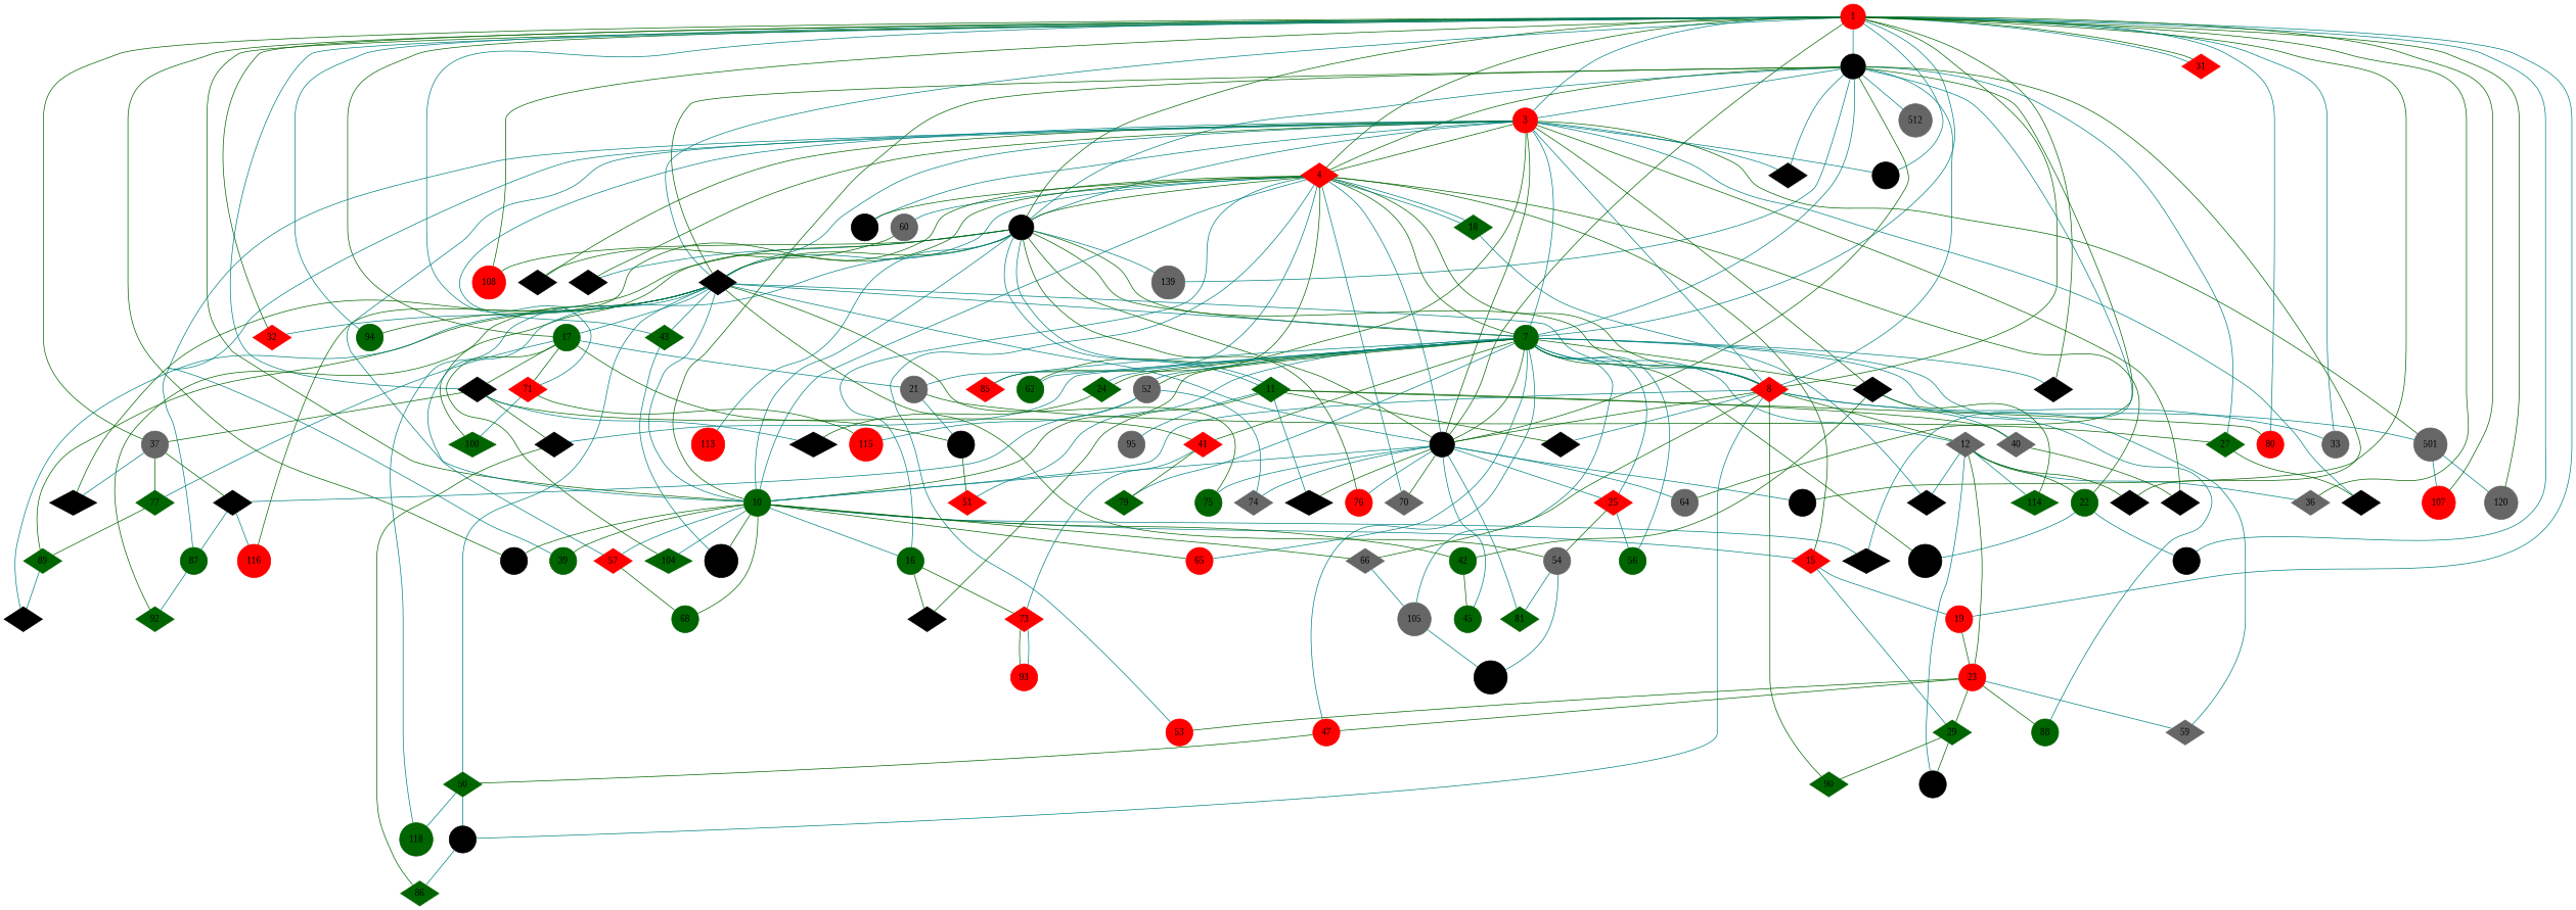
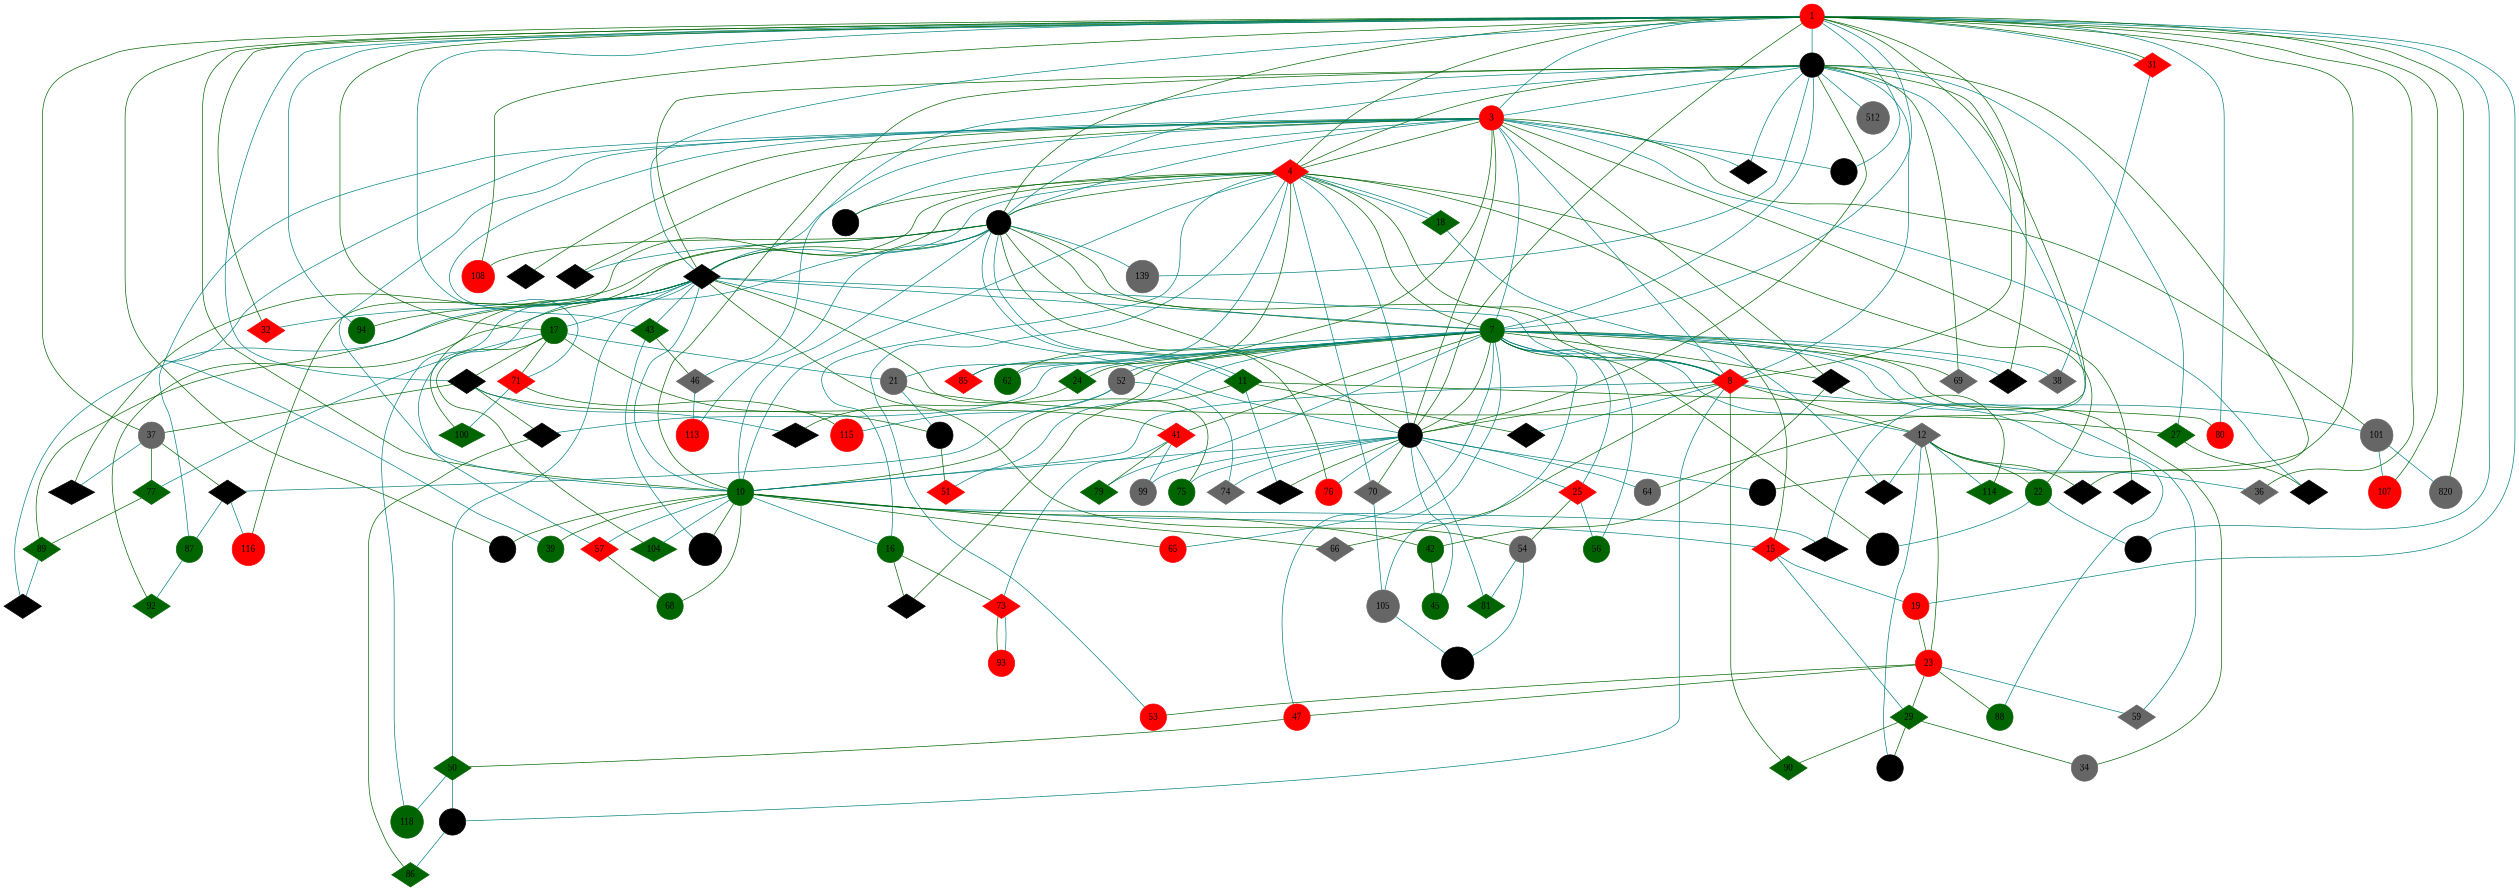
  graph {
    fontname="Liberation Serif"
    node [color=black fontname="Liberation Serif" shape=circle style=filled]
    edge [color=teal fontname="Liberation Serif"]
    1 [color=red]
    2
    3 [color=red]
    4 [color=red shape=diamond]
    5
    6 [shape=diamond]
    7 [color=darkgreen]
    8 [color=red shape=diamond]
    9
    10 [color=darkgreen]
    13
    17 [color=darkgreen]
    19 [color=red]
    20 [shape=diamond]
    26
    31 [color=red shape=diamond]
    32 [color=red shape=diamond]
-   33 [color=gray40]
    36 [color=gray40 shape=diamond]
    37 [color=gray40]
    63
    71 [color=red shape=diamond]
    80 [color=red]
    82
    83 [shape=diamond]
    94 [color=darkgreen]
    107 [color=red]
    108 [color=red]
-   120 [color=gray40]
+   120 [color=gray40 label=820]
    27 [color=darkgreen shape=diamond]
    28 [shape=diamond]
+   46 [color=gray40 shape=diamond]
    64 [color=gray40]
+   69 [color=gray40 shape=diamond]
    98 [shape=diamond]
    102 [shape=diamond]
    n37 [color=gray40 label=512]
    n38 [color=gray40 label=139]
    14 [shape=diamond]
    30 [shape=diamond]
    39 [color=darkgreen]
    43 [color=darkgreen shape=diamond]
    44
    58 [shape=diamond]
    62 [color=darkgreen]
    84 [shape=diamond]
    87 [color=darkgreen]
    91 [shape=diamond]
-   101 [color=gray40 label=501]
+   101 [color=gray40]
    15 [color=red shape=diamond]
    16 [color=darkgreen]
    18 [color=darkgreen shape=diamond]
    21 [color=gray40]
    22 [color=darkgreen]
    53 [color=red]
-   60 [color=gray40]
    70 [color=gray40 shape=diamond]
    85 [color=red shape=diamond]
    100 [color=darkgreen shape=diamond]
    116 [color=red]
    11 [color=darkgreen shape=diamond]
    57 [color=red shape=diamond]
    76 [color=red]
    109 [shape=diamond]
    113 [color=red]
    50 [color=darkgreen shape=diamond]
    54 [color=gray40]
    75 [color=darkgreen]
    89 [color=darkgreen shape=diamond]
    92 [color=darkgreen shape=diamond]
    97 [shape=diamond]
    118 [color=darkgreen]
    12 [color=gray40 shape=diamond]
    24 [color=darkgreen shape=diamond]
    25 [color=red shape=diamond]
+   34 [color=gray40]
    35 [shape=diamond]
+   38 [color=gray40 shape=diamond]
    41 [color=red shape=diamond]
    47 [color=red]
    51 [color=red shape=diamond]
    52 [color=gray40]
    56 [color=darkgreen]
    59 [color=gray40 shape=diamond]
    65 [color=red]
    79 [color=darkgreen shape=diamond]
    88 [color=darkgreen]
    105 [color=gray40]
    117
    66 [color=gray40 shape=diamond]
    67
    90 [color=darkgreen shape=diamond]
    96 [shape=diamond]
    45 [color=darkgreen]
    74 [color=gray40 shape=diamond]
    81 [color=darkgreen shape=diamond]
+   99 [color=gray40]
    111 [shape=diamond]
    42 [color=darkgreen]
    68 [color=darkgreen]
    103
    104 [color=darkgreen shape=diamond]
    49
    77 [color=darkgreen shape=diamond]
    23 [color=red]
    106 [shape=diamond]
    55 [shape=diamond]
    115 [color=red]
-   40 [color=gray40 shape=diamond]
    114 [color=darkgreen shape=diamond]
    29 [color=darkgreen shape=diamond]
    61 [shape=diamond]
    73 [color=red shape=diamond]
    72 [shape=diamond]
-   95 [color=gray40]
    110
    78
    86 [color=darkgreen shape=diamond]
    93 [color=red]
    1 -- 2
    1 -- 3
    1 -- 4 [color=darkgreen]
    1 -- 5 [color=darkgreen]
    1 -- 6
    1 -- 7
    1 -- 8 [color=darkgreen]
    1 -- 9 [color=darkgreen]
    1 -- 10 [color=darkgreen]
    1 -- 13
    1 -- 17 [color=darkgreen]
    1 -- 19
    1 -- 20
    1 -- 26
    1 -- 31
    1 -- 31 [color=darkgreen]
    1 -- 32 [color=darkgreen]
-   1 -- 33
    1 -- 36 [color=darkgreen]
    1 -- 37 [color=darkgreen]
    1 -- 63 [color=darkgreen]
    1 -- 71
    1 -- 80
    1 -- 82 [color=darkgreen]
    1 -- 83 [color=darkgreen]
    1 -- 94
    1 -- 107 [color=darkgreen]
    1 -- 108 [color=darkgreen]
    1 -- 120 [color=darkgreen]
    2 -- 3
    2 -- 4 [color=darkgreen]
    2 -- 5
    2 -- 6 [color=darkgreen]
    2 -- 7
    2 -- 8
    2 -- 9 [color=darkgreen]
    2 -- 10 [color=darkgreen]
    2 -- 27
    2 -- 28 [color=darkgreen]
+   2 -- 46
    2 -- 64 [color=darkgreen]
+   2 -- 69 [color=darkgreen]
    2 -- 98
    2 -- 102
    2 -- n37
    2 -- n38
    3 -- 4 [color=darkgreen]
    3 -- 5
    3 -- 6
    3 -- 7
    3 -- 8
    3 -- 9 [color=darkgreen]
    3 -- 10
    3 -- 13
    3 -- 98
    3 -- 14 [color=darkgreen]
    3 -- 30 [color=darkgreen]
    3 -- 39
    3 -- 43
    3 -- 44
    3 -- 58 [color=darkgreen]
    3 -- 62 [color=darkgreen]
    3 -- 84 [color=darkgreen]
    3 -- 87
    3 -- 91
    3 -- 101 [color=darkgreen]
    4 -- 5 [color=darkgreen]
    4 -- 6
    4 -- 7 [color=darkgreen]
    4 -- 8 [color=darkgreen]
    4 -- 9
    4 -- 10
    4 -- 44 [color=darkgreen]
    4 -- 15 [color=darkgreen]
    4 -- 16
    4 -- 18
    4 -- 18
    4 -- 21
    4 -- 22 [color=darkgreen]
    4 -- 53
-   4 -- 60
    4 -- 70
    4 -- 85 [color=darkgreen]
    4 -- 100 [color=darkgreen]
    4 -- 116 [color=darkgreen]
    5 -- 6 [color=darkgreen]
    5 -- 7 [color=darkgreen]
    5 -- 8 [color=darkgreen]
    5 -- 9 [color=darkgreen]
    5 -- 10
    5 -- 108 [color=darkgreen]
    5 -- n38
    5 -- 30
    5 -- 11
    5 -- 11
    5 -- 57
    5 -- 76 [color=darkgreen]
    5 -- 109 [color=darkgreen]
    5 -- 113
    6 -- 7
    6 -- 8
    6 -- 9
    6 -- 10
    6 -- 17
    6 -- 32
    6 -- 94 [color=darkgreen]
    6 -- 43
    6 -- 50
    6 -- 54 [color=darkgreen]
    6 -- 75 [color=darkgreen]
    6 -- 89 [color=darkgreen]
    6 -- 92 [color=darkgreen]
    6 -- 97
    6 -- 118
    7 -- 8
    7 -- 9 [color=darkgreen]
    7 -- 10 [color=darkgreen]
    7 -- 83
+   7 -- 69 [color=darkgreen]
    7 -- 14 [color=darkgreen]
    7 -- 62
    7 -- 85
    7 -- 12
    7 -- 24
    7 -- 24 [color=darkgreen]
    7 -- 25
+   7 -- 34 [color=darkgreen]
    7 -- 35
+   7 -- 38
    7 -- 41 [color=darkgreen]
    7 -- 47
    7 -- 51
    7 -- 52
    7 -- 52 [color=darkgreen]
    7 -- 56
    7 -- 59
    7 -- 65
    7 -- 79
    7 -- 88
    7 -- 105
    7 -- 117 [color=darkgreen]
    8 -- 9 [color=darkgreen]
    8 -- 10
-   8 -- 33
    8 -- 101
    8 -- 12 [color=darkgreen]
    8 -- 66 [color=darkgreen]
    8 -- 67
    8 -- 90 [color=darkgreen]
    8 -- 96
    9 -- 10
    9 -- 63
    9 -- 64
    9 -- 70 [color=darkgreen]
    9 -- 76
    9 -- 75
    9 -- 25
    9 -- 45
    9 -- 74
    9 -- 81
+   9 -- 99
    9 -- 111 [color=darkgreen]
    10 -- 82 [color=darkgreen]
    10 -- 102
    10 -- 39 [color=darkgreen]
    10 -- 15
    10 -- 16
    10 -- 57
    10 -- 65 [color=darkgreen]
    10 -- 66 [color=darkgreen]
    10 -- 42 [color=darkgreen]
    10 -- 68 [color=darkgreen]
    10 -- 103 [color=darkgreen]
    10 -- 104
    17 -- 20 [color=darkgreen]
    17 -- 71 [color=darkgreen]
    17 -- 21
    17 -- 104 [color=darkgreen]
    17 -- 49 [color=darkgreen]
    17 -- 77
    19 -- 23 [color=darkgreen]
    20 -- 37 [color=darkgreen]
    20 -- 35 [color=darkgreen]
    20 -- 41 [color=darkgreen]
    20 -- 106
+   31 -- 38
    37 -- 109
    37 -- 77 [color=darkgreen]
    37 -- 55 [color=darkgreen]
    71 -- 100
    71 -- 115 [color=darkgreen]
    27 -- 91 [color=darkgreen]
+   46 -- 113
    14 -- 42 [color=darkgreen]
-   14 -- 40
    14 -- 114 [color=darkgreen]
+   43 -- 46 [color=darkgreen]
    43 -- 103
    87 -- 92
    101 -- 107
    101 -- 120
    15 -- 19
    15 -- 29
    16 -- 61 [color=darkgreen]
    16 -- 73 [color=darkgreen]
    18 -- 72
    21 -- 27 [color=darkgreen]
    21 -- 49
    22 -- 26
    22 -- 117
-   60 -- 84 [color=darkgreen]
    11 -- 80 [color=darkgreen]
    11 -- 96 [color=darkgreen]
    11 -- 111
-   11 -- 40 [color=darkgreen]
    11 -- 61 [color=darkgreen]
-   11 -- 95
    57 -- 68 [color=darkgreen]
    50 -- 118
    50 -- 67
    54 -- 81
    54 -- 110
    89 -- 97
    12 -- 36
    12 -- 28 [color=darkgreen]
    12 -- 22 [color=darkgreen]
    12 -- 23 [color=darkgreen]
    12 -- 114
    12 -- 72
    12 -- 78
    24 -- 106 [color=darkgreen]
    25 -- 54 [color=darkgreen]
    25 -- 56
    35 -- 86 [color=darkgreen]
    41 -- 79 [color=darkgreen]
+   41 -- 99
    41 -- 73
    47 -- 50 [color=darkgreen]
    52 -- 74
    52 -- 55
    52 -- 115
    105 -- 110
-   66 -- 105
+   70 -- 105
    67 -- 86
    42 -- 45 [color=darkgreen]
    49 -- 51 [color=darkgreen]
    77 -- 89 [color=darkgreen]
    23 -- 53 [color=darkgreen]
    23 -- 47 [color=darkgreen]
    23 -- 59
    23 -- 88 [color=darkgreen]
    23 -- 29 [color=darkgreen]
    55 -- 87
    55 -- 116
-   40 -- 58 [color=darkgreen]
+   29 -- 34 [color=darkgreen]
    29 -- 90 [color=darkgreen]
    29 -- 78 [color=darkgreen]
    73 -- 93 [color=darkgreen]
    73 -- 93
  }
